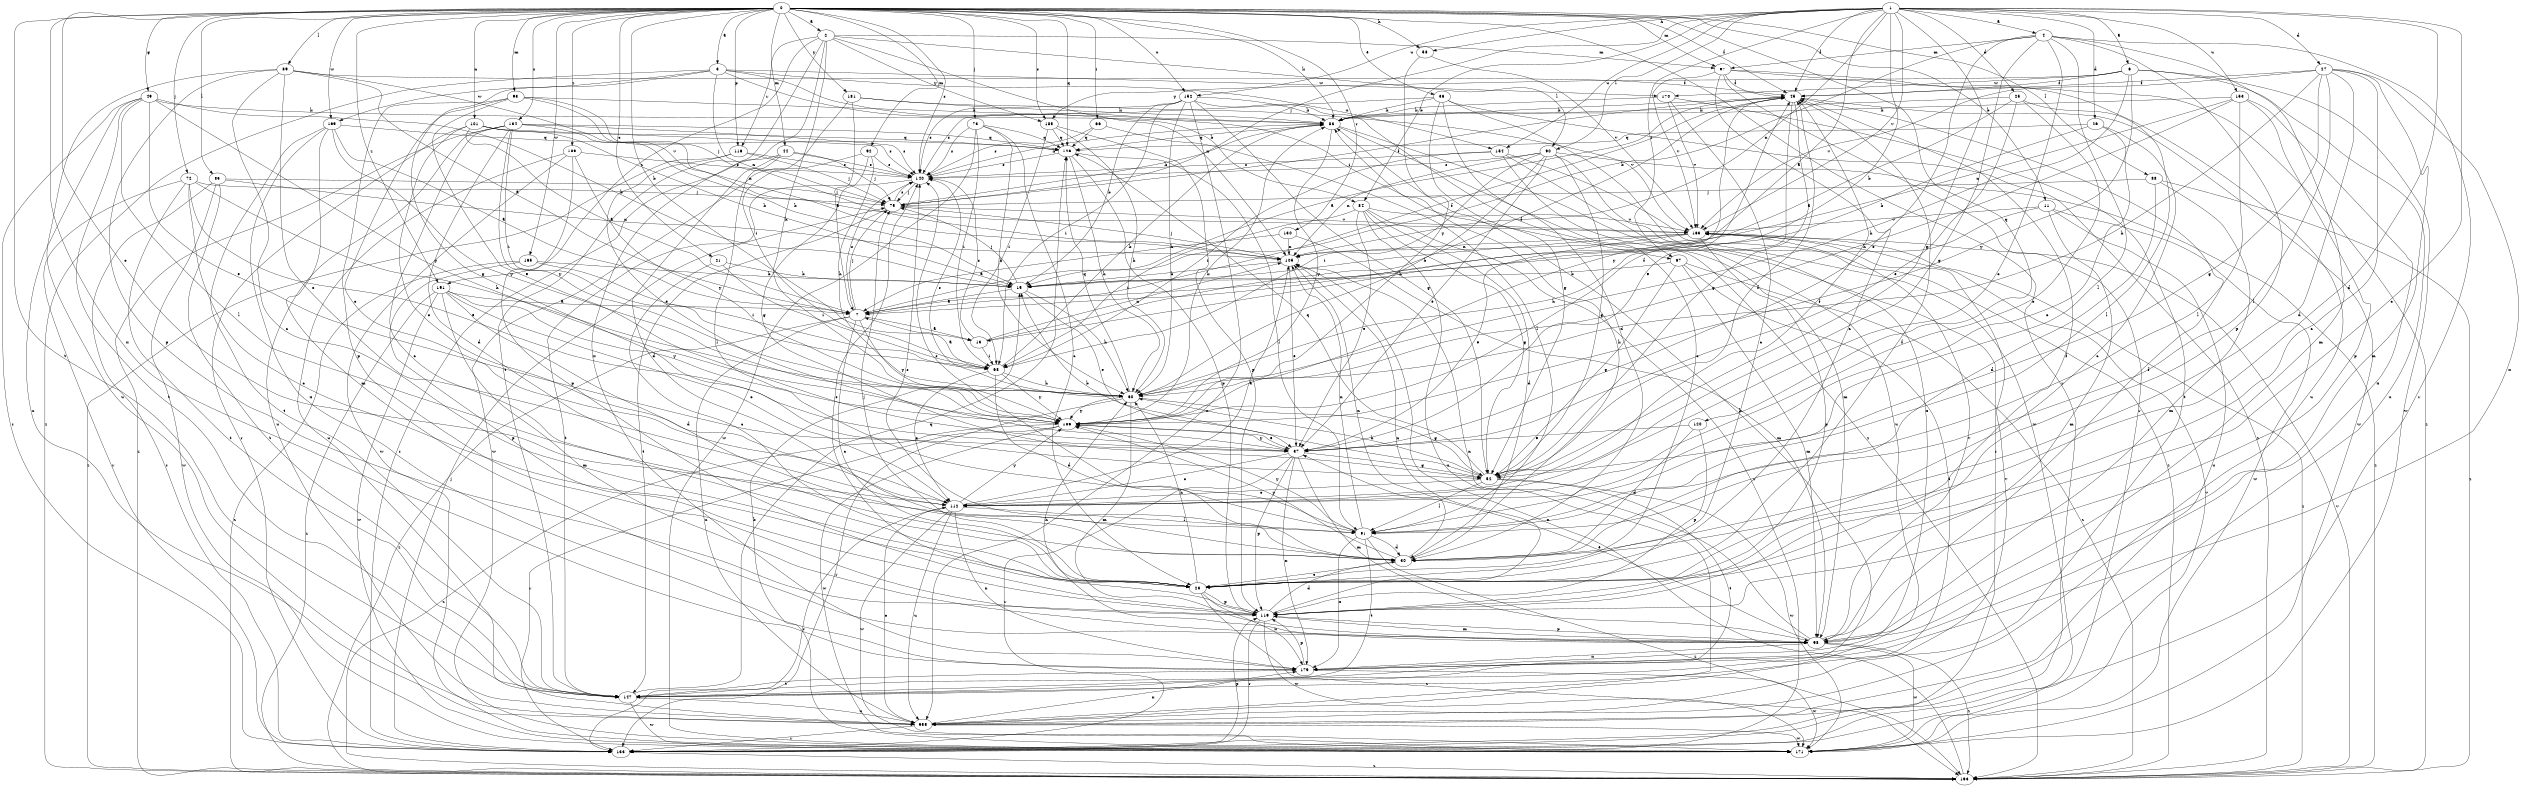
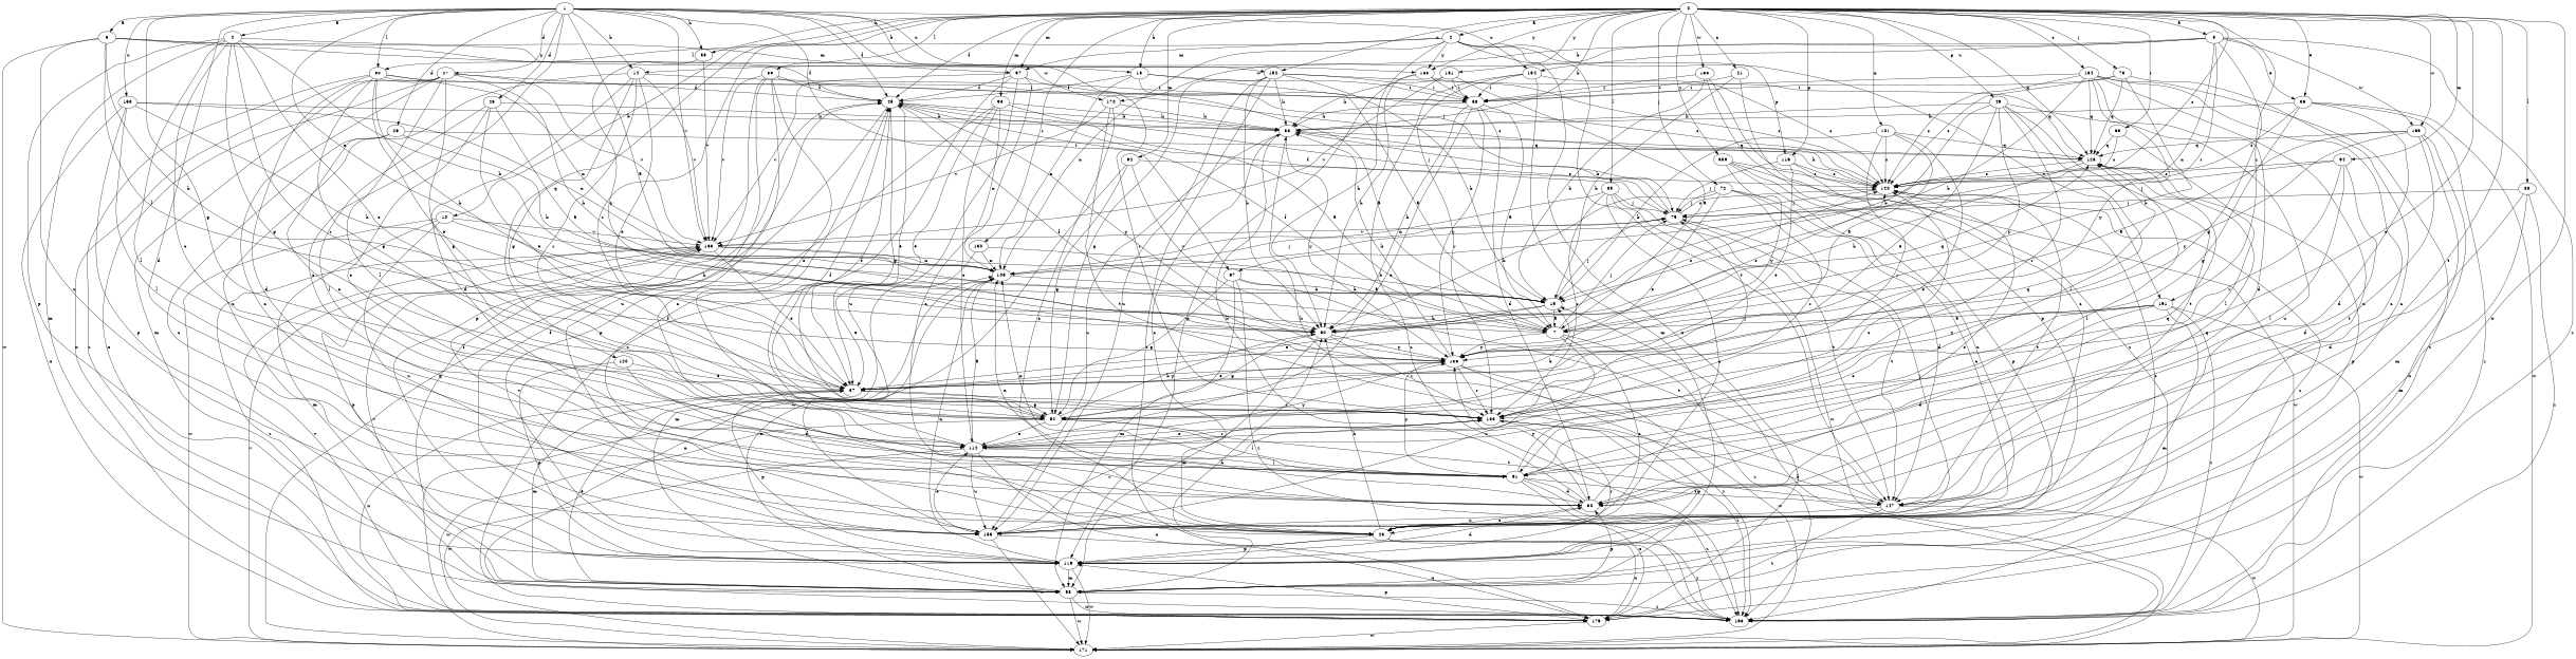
  strict digraph {
    fontname="DejaVu Serif"
    node [fontname="DejaVu Serif"]
    edge [fontname="DejaVu Serif"]
    0
    2
    3
-   10 [label=11]
+   10
    13
    21
    36
    45
    49
    58
    66
    72
    73
    83
    85
    88
    89
    92
    93
-   94 [label=44]
+   94
    97
    101
    112
    116
    120
    126
    130
    133
    134
    140
    147
    152
    165
    169
    179
    181
    185
-   189
+   189 [label=689]
    191
    90
    105
    60
-   14 [label=84]
+   14
    52
    67
    154
    170
    193
    163
    98
-   155 [label=955]
+   155
    171
    7
    68
    23
    15
    30
    37
    186
    91
    75
    119
    1
    4
    6
    25
    26
    27
    153
    0 -> 2 [label=a]
    0 -> 3 [label=a]
    0 -> 10 [label=b]
    0 -> 13 [label=b]
    0 -> 21 [label=c]
    0 -> 36 [label=e]
    0 -> 45 [label=f]
    0 -> 49 [label=g]
    0 -> 58 [label=h]
    0 -> 66 [label=i]
    0 -> 72 [label=j]
    0 -> 73 [label=j]
    0 -> 83 [label=k]
    0 -> 85 [label=l]
    0 -> 88 [label=l]
    0 -> 89 [label=l]
    0 -> 92 [label=m]
    0 -> 93 [label=m]
    0 -> 94 [label=m]
    0 -> 97 [label=m]
    0 -> 101 [label=n]
    0 -> 112 [label=o]
    0 -> 116 [label=p]
    0 -> 120 [label=q]
    0 -> 126 [label=q]
    0 -> 130 [label=r]
    0 -> 133 [label=r]
    0 -> 134 [label=s]
    0 -> 140 [label=s]
    0 -> 147 [label=t]
    0 -> 152 [label=u]
    0 -> 165 [label=w]
    0 -> 169 [label=w]
    0 -> 179 [label=x]
    0 -> 181 [label=y]
-   0 -> 185 [label=s]
+   0 -> 185 [label=y]
    0 -> 189 [label=z]
    0 -> 191 [label=z]
    2 -> 97 [label=m]
-   2 -> 116 [label=r]
+   2 -> 116 [label=p]
    2 -> 147 [label=t]
    2 -> 179 [label=x]
    2 -> 185 [label=y]
    2 -> 191 [label=z]
    2 -> 90 [label=l]
    2 -> 105 [label=n]
    2 -> 60 [label=h]
+   3 -> 36 [label=e]
    3 -> 169 [label=w]
    3 -> 105 [label=n]
    3 -> 14 [label=b]
    3 -> 52 [label=g]
    3 -> 67 [label=i]
    3 -> 154 [label=u]
    3 -> 170 [label=w]
    3 -> 193 [label=z]
    10 -> 60 [label=h]
    10 -> 163 [label=v]
    10 -> 98 [label=m]
    10 -> 155 [label=u]
    10 -> 171 [label=w]
    13 -> 45 [label=f]
    13 -> 140 [label=s]
    13 -> 105 [label=n]
-   7 -> 13 [label=a]
+   13 -> 7 [label=a]
    13 -> 68 [label=i]
    21 -> 68 [label=i]
    21 -> 23 [label=c]
    21 -> 15 [label=b]
    36 -> 83 [label=k]
    36 -> 140 [label=s]
    36 -> 52 [label=g]
    36 -> 193 [label=z]
    36 -> 171 [label=w]
    36 -> 30 [label=d]
    45 -> 83 [label=k]
    45 -> 52 [label=g]
-   45 -> 171 [label=w]
+   45 -> 171 [label=q]
    45 -> 7 [label=a]
    45 -> 37 [label=e]
    45 -> 186 [label=y]
    49 -> 83 [label=k]
    49 -> 133 [label=r]
    49 -> 147 [label=t]
    49 -> 155 [label=u]
    49 -> 15 [label=b]
    49 -> 37 [label=e]
    49 -> 186 [label=y]
    49 -> 91 [label=l]
    58 -> 163 [label=v]
    58 -> 186 [label=y]
    66 -> 126 [label=q]
    66 -> 140 [label=s]
    66 -> 91 [label=l]
    72 -> 133 [label=r]
-   72 -> 147 [label=t]
+   72 -> 147 [label=d]
    72 -> 60 [label=h]
    72 -> 23 [label=c]
    72 -> 37 [label=e]
    72 -> 75 [label=j]
    73 -> 126 [label=q]
    73 -> 140 [label=s]
    73 -> 60 [label=h]
-   73 -> 171 [label=w]
    73 -> 68 [label=i]
    73 -> 23 [label=c]
    83 -> 126 [label=q]
    83 -> 155 [label=u]
    83 -> 23 [label=c]
    83 -> 186 [label=y]
    85 -> 133 [label=r]
    85 -> 147 [label=t]
    85 -> 105 [label=n]
    85 -> 171 [label=w]
+   85 -> 23 [label=c]
    85 -> 75 [label=j]
    88 -> 193 [label=z]
    88 -> 98 [label=m]
    88 -> 30 [label=d]
    88 -> 75 [label=j]
    89 -> 45 [label=f]
    89 -> 112 [label=o]
    89 -> 163 [label=v]
    89 -> 155 [label=u]
    89 -> 7 [label=a]
    89 -> 23 [label=c]
    89 -> 119 [label=p]
    92 -> 140 [label=s]
-   92 -> 60 [label=h]
+   92 -> 60 [label=v]
    92 -> 52 [label=g]
    92 -> 171 [label=w]
    93 -> 83 [label=k]
    93 -> 112 [label=o]
    93 -> 105 [label=n]
    93 -> 37 [label=e]
    93 -> 75 [label=j]
    93 -> 119 [label=p]
    94 -> 133 [label=r]
    94 -> 140 [label=s]
    94 -> 30 [label=d]
    94 -> 91 [label=l]
    94 -> 75 [label=j]
    97 -> 45 [label=f]
    97 -> 133 [label=r]
    97 -> 193 [label=z]
    97 -> 163 [label=v]
    97 -> 155 [label=u]
    97 -> 23 [label=c]
    101 -> 112 [label=o]
    101 -> 126 [label=q]
    101 -> 133 [label=r]
    101 -> 140 [label=s]
    101 -> 7 [label=a]
    101 -> 15 [label=b]
    112 -> 45 [label=f]
    112 -> 133 [label=r]
    112 -> 179 [label=x]
    112 -> 105 [label=a]
    112 -> 155 [label=u]
    112 -> 171 [label=w]
    112 -> 186 [label=y]
    112 -> 91 [label=l]
    116 -> 140 [label=s]
    116 -> 193 [label=z]
    116 -> 37 [label=e]
    116 -> 75 [label=j]
    120 -> 30 [label=d]
    120 -> 37 [label=e]
    120 -> 119 [label=p]
    126 -> 140 [label=s]
    126 -> 60 [label=h]
    126 -> 91 [label=l]
    126 -> 119 [label=p]
    130 -> 105 [label=n]
    130 -> 98 [label=m]
    130 -> 7 [label=a]
-   37 -> 112 [label=o]
+   133 -> 112 [label=o]
    133 -> 193 [label=z]
    133 -> 75 [label=j]
    133 -> 119 [label=p]
    134 -> 126 [label=q]
    134 -> 140 [label=s]
    134 -> 193 [label=z]
    134 -> 155 [label=u]
    134 -> 68 [label=i]
    134 -> 23 [label=c]
    134 -> 15 [label=b]
    134 -> 30 [label=d]
    134 -> 186 [label=y]
    140 -> 83 [label=k]
    140 -> 147 [label=t]
    140 -> 75 [label=j]
    147 -> 83 [label=k]
    147 -> 126 [label=q]
    147 -> 155 [label=u]
    147 -> 171 [label=w]
    152 -> 83 [label=k]
    152 -> 140 [label=s]
    152 -> 60 [label=h]
    152 -> 52 [label=g]
    152 -> 193 [label=z]
    152 -> 155 [label=u]
    152 -> 68 [label=i]
    152 -> 15 [label=b]
    165 -> 193 [label=z]
    165 -> 68 [label=i]
    165 -> 15 [label=b]
    165 -> 119 [label=p]
    169 -> 126 [label=q]
    169 -> 147 [label=t]
    169 -> 179 [label=x]
    169 -> 98 [label=m]
    169 -> 7 [label=a]
    169 -> 186 [label=y]
-   179 -> 147 [label=t]
+   147 -> 179 [label=t]
    179 -> 171 [label=w]
    179 -> 119 [label=p]
    181 -> 83 [label=k]
    181 -> 163 [label=v]
    181 -> 7 [label=a]
    181 -> 68 [label=i]
    185 -> 126 [label=q]
    185 -> 60 [label=h]
    185 -> 68 [label=i]
    185 -> 119 [label=p]
    189 -> 140 [label=s]
    189 -> 155 [label=u]
    189 -> 171 [label=w]
    189 -> 186 [label=y]
    189 -> 119 [label=p]
    191 -> 112 [label=o]
    191 -> 193 [label=z]
    191 -> 98 [label=m]
    191 -> 171 [label=w]
    191 -> 7 [label=a]
    191 -> 30 [label=d]
    191 -> 186 [label=y]
    90 -> 140 [label=s]
    90 -> 179 [label=x]
    90 -> 105 [label=n]
    90 -> 60 [label=h]
    90 -> 52 [label=g]
    90 -> 193 [label=z]
    90 -> 68 [label=i]
    90 -> 37 [label=e]
    105 -> 15 [label=b]
    105 -> 37 [label=e]
    105 -> 75 [label=j]
    60 -> 126 [label=q]
    60 -> 133 [label=r]
    60 -> 140 [label=s]
    60 -> 52 [label=g]
    60 -> 98 [label=m]
    60 -> 186 [label=y]
    14 -> 133 [label=r]
    14 -> 52 [label=g]
    14 -> 163 [label=v]
    14 -> 155 [label=u]
    14 -> 68 [label=i]
    14 -> 30 [label=d]
    14 -> 37 [label=e]
    52 -> 45 [label=f]
    52 -> 112 [label=o]
    52 -> 126 [label=q]
    52 -> 147 [label=t]
    52 -> 60 [label=h]
    52 -> 171 [label=w]
    52 -> 15 [label=b]
    52 -> 91 [label=l]
    67 -> 147 [label=t]
    67 -> 52 [label=g]
    67 -> 193 [label=z]
    67 -> 98 [label=m]
    67 -> 15 [label=b]
    154 -> 133 [label=r]
    154 -> 140 [label=s]
    154 -> 193 [label=z]
    154 -> 98 [label=m]
    154 -> 68 [label=i]
    170 -> 83 [label=k]
    170 -> 147 [label=t]
    170 -> 163 [label=v]
    170 -> 23 [label=c]
    193 -> 105 [label=n]
    193 -> 163 [label=v]
    163 -> 105 [label=n]
    163 -> 193 [label=z]
    163 -> 15 [label=b]
    163 -> 37 [label=e]
    163 -> 119 [label=p]
    98 -> 45 [label=f]
    98 -> 179 [label=x]
    98 -> 105 [label=n]
    98 -> 60 [label=h]
    98 -> 193 [label=z]
    98 -> 163 [label=v]
    98 -> 171 [label=w]
    98 -> 37 [label=e]
-   98 -> 119 [label=p]
+   98 -> 30 [label=p]
    155 -> 112 [label=o]
    155 -> 133 [label=r]
    155 -> 179 [label=x]
    155 -> 163 [label=v]
    155 -> 171 [label=w]
    171 -> 163 [label=v]
    171 -> 15 [label=b]
    7 -> 45 [label=f]
    7 -> 140 [label=s]
    7 -> 193 [label=z]
    7 -> 155 [label=u]
    7 -> 23 [label=c]
    7 -> 186 [label=y]
    7 -> 75 [label=j]
    68 -> 83 [label=k]
    68 -> 112 [label=o]
    68 -> 60 [label=h]
    68 -> 7 [label=a]
    68 -> 30 [label=d]
    68 -> 186 [label=y]
    23 -> 45 [label=f]
    23 -> 179 [label=x]
    23 -> 60 [label=h]
    23 -> 193 [label=z]
    23 -> 75 [label=j]
    23 -> 119 [label=p]
    15 -> 60 [label=h]
    15 -> 7 [label=a]
    15 -> 37 [label=e]
    15 -> 75 [label=j]
    30 -> 83 [label=k]
    30 -> 140 [label=s]
    30 -> 105 [label=n]
    30 -> 23 [label=c]
    30 -> 186 [label=y]
    37 -> 133 [label=r]
    37 -> 179 [label=x]
    37 -> 52 [label=g]
    37 -> 98 [label=m]
    37 -> 186 [label=y]
    37 -> 119 [label=p]
    186 -> 45 [label=f]
    186 -> 83 [label=k]
    186 -> 133 [label=r]
    186 -> 193 [label=z]
    186 -> 171 [label=w]
    186 -> 37 [label=e]
+   91 -> 126 [label=q]
    91 -> 140 [label=s]
    91 -> 147 [label=t]
    91 -> 179 [label=x]
    91 -> 105 [label=n]
    91 -> 193 [label=z]
    91 -> 30 [label=d]
    91 -> 186 [label=y]
    75 -> 45 [label=f]
    75 -> 83 [label=k]
    75 -> 140 [label=s]
    75 -> 147 [label=t]
    75 -> 163 [label=v]
    119 -> 45 [label=f]
    119 -> 133 [label=r]
    119 -> 140 [label=s]
    119 -> 105 [label=n]
    119 -> 98 [label=m]
    119 -> 171 [label=w]
    119 -> 30 [label=d]
    1 -> 13 [label=b]
    1 -> 45 [label=f]
    1 -> 58 [label=h]
    1 -> 152 [label=u]
    1 -> 90 [label=l]
    1 -> 105 [label=n]
    1 -> 14 [label=b]
    1 -> 52 [label=g]
    1 -> 67 [label=i]
    1 -> 154 [label=u]
    1 -> 163 [label=v]
    1 -> 7 [label=a]
    1 -> 23 [label=c]
    1 -> 30 [label=d]
    1 -> 75 [label=j]
    1 -> 4 [label=a]
    1 -> 6 [label=a]
    1 -> 25 [label=d]
    1 -> 26 [label=d]
    1 -> 27 [label=d]
    1 -> 153 [label=u]
    4 -> 97 [label=m]
    4 -> 112 [label=o]
    4 -> 133 [label=r]
    4 -> 52 [label=g]
    4 -> 98 [label=m]
    4 -> 15 [label=b]
    4 -> 37 [label=e]
    4 -> 91 [label=l]
    4 -> 119 [label=p]
    6 -> 45 [label=f]
    6 -> 185 [label=y]
    6 -> 60 [label=h]
    6 -> 170 [label=w]
    6 -> 155 [label=u]
    6 -> 171 [label=w]
-   6 -> 186 [label=y]
+   6 -> 186 [label=l]
    25 -> 83 [label=k]
    25 -> 112 [label=o]
    25 -> 7 [label=a]
    25 -> 37 [label=e]
    25 -> 91 [label=l]
    26 -> 112 [label=o]
    26 -> 126 [label=q]
    26 -> 23 [label=c]
    26 -> 15 [label=b]
    27 -> 45 [label=f]
    27 -> 179 [label=x]
    27 -> 60 [label=h]
    27 -> 52 [label=g]
    27 -> 163 [label=v]
    27 -> 98 [label=m]
    27 -> 23 [label=c]
    27 -> 30 [label=d]
    27 -> 91 [label=l]
    153 -> 83 [label=k]
    153 -> 179 [label=x]
    153 -> 105 [label=n]
    153 -> 60 [label=h]
    153 -> 91 [label=l]
    153 -> 119 [label=p]
  }
